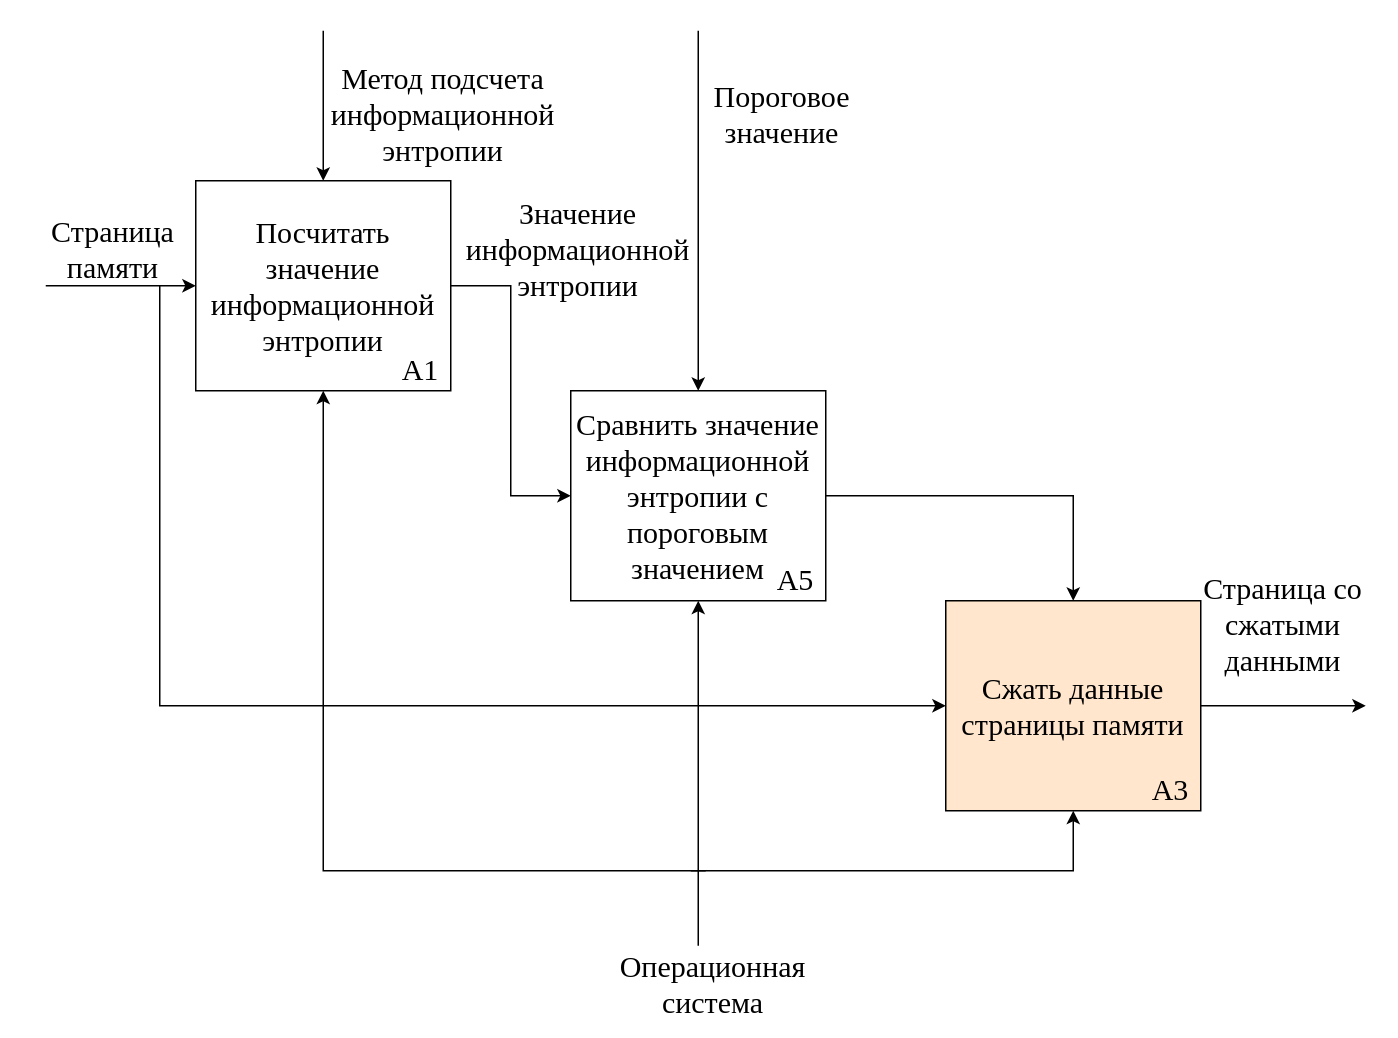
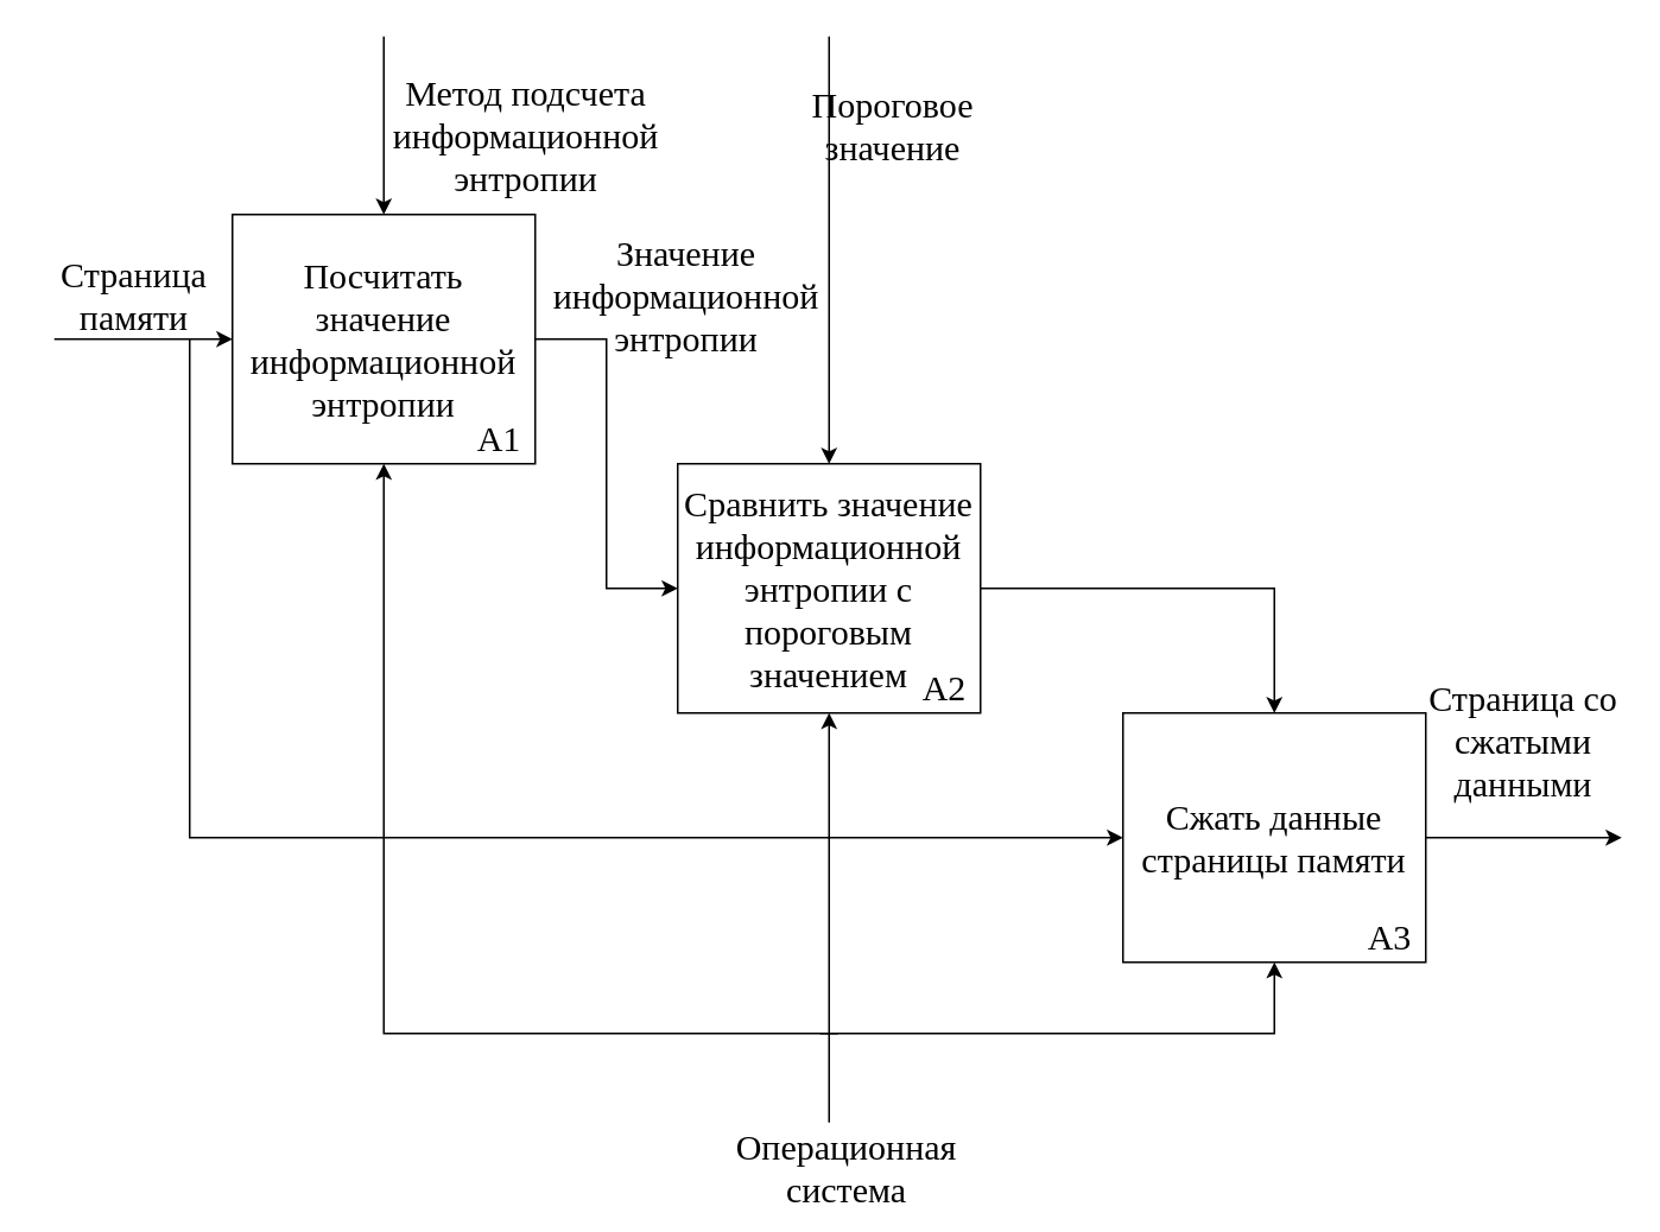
  <mxCell id="0" />
  <mxCell id="1" parent="0" />
  <mxCell id="2" value="Страница памяти" style="text;html=1;strokeColor=none;fillColor=none;align=center;verticalAlign=middle;whiteSpace=wrap;rounded=0;fontFamily=Times New Roman;fontSize=20;" parent="1" vertex="1"><mxGeometry x="20" y="150" width="110" height="30" as="geometry" /></mxCell>
  <mxCell id="3" value="Страница со сжатыми данными" style="text;html=1;strokeColor=none;fillColor=none;align=center;verticalAlign=middle;whiteSpace=wrap;rounded=0;fontFamily=Times New Roman;fontSize=20;" parent="1" vertex="1"><mxGeometry x="800" y="400" width="110" height="30" as="geometry" /></mxCell>
  <mxCell id="4" value="Операционная система" style="text;html=1;strokeColor=none;fillColor=none;align=center;verticalAlign=middle;whiteSpace=wrap;rounded=0;fontFamily=Times New Roman;fontSize=20;" parent="1" vertex="1"><mxGeometry x="420" y="640" width="110" height="30" as="geometry" /></mxCell>
- <mxCell id="5" value="Пороговое значение" style="text;html=1;strokeColor=none;fillColor=none;align=center;verticalAlign=middle;whiteSpace=wrap;rounded=0;fontFamily=Times New Roman;fontSize=20;" parent="1" vertex="1"><mxGeometry x="476" y="60" width="90" height="30" as="geometry" /></mxCell>
+ <mxCell id="5" value="Пороговое значение" style="text;html=1;strokeColor=none;fillColor=none;align=center;verticalAlign=middle;whiteSpace=wrap;rounded=0;fontFamily=Times New Roman;fontSize=20;" parent="1" vertex="1"><mxGeometry x="456" y="55" width="90" height="30" as="geometry" /></mxCell>
  <mxCell id="6" value="Метод подсчета информационной энтропии" style="text;html=1;strokeColor=none;fillColor=none;align=center;verticalAlign=middle;whiteSpace=wrap;rounded=0;fontFamily=Times New Roman;fontSize=20;" parent="1" vertex="1"><mxGeometry x="250" y="60" width="90" height="30" as="geometry" /></mxCell>
  <mxCell id="7" style="edgeStyle=orthogonalEdgeStyle;rounded=0;orthogonalLoop=1;jettySize=auto;html=1;exitX=1;exitY=0.5;exitDx=0;exitDy=0;" parent="1" source="10" edge="1"><mxGeometry relative="1" as="geometry"><mxPoint x="910" y="470" as="targetPoint" /><mxPoint x="845" y="397.5" as="sourcePoint" /></mxGeometry></mxCell>
  <mxCell id="8" value="Значение информационной энтропии" style="text;html=1;strokeColor=none;fillColor=none;align=center;verticalAlign=middle;whiteSpace=wrap;rounded=0;fontFamily=Times New Roman;fontSize=20;" parent="1" vertex="1"><mxGeometry x="330" y="150" width="110" height="30" as="geometry" /></mxCell>
  <mxCell id="9" style="edgeStyle=orthogonalEdgeStyle;rounded=0;orthogonalLoop=1;jettySize=auto;html=1;exitX=0.5;exitY=1;exitDx=0;exitDy=0;startArrow=classic;startFill=1;endArrow=none;endFill=0;" parent="1" source="10" edge="1"><mxGeometry relative="1" as="geometry"><mxPoint x="460" y="580" as="targetPoint" /><Array as="points"><mxPoint x="715" y="580" /></Array></mxGeometry></mxCell>
- <mxCell id="10" value="Сжать данные страницы памяти" style="rounded=0;whiteSpace=wrap;html=1;fontFamily=Times New Roman;fontSize=20;fillColor=#ffe6cc;" parent="1" vertex="1"><mxGeometry x="630" y="400" width="170" height="140" as="geometry" /></mxCell>
+ <mxCell id="10" value="Сжать данные страницы памяти" style="rounded=0;whiteSpace=wrap;html=1;fontFamily=Times New Roman;fontSize=20;" parent="1" vertex="1"><mxGeometry x="630" y="400" width="170" height="140" as="geometry" /></mxCell>
  <mxCell id="11" style="edgeStyle=orthogonalEdgeStyle;rounded=0;orthogonalLoop=1;jettySize=auto;html=1;exitX=0;exitY=0.5;exitDx=0;exitDy=0;startArrow=classic;startFill=1;endArrow=none;endFill=0;" parent="1" source="15" edge="1"><mxGeometry relative="1" as="geometry"><mxPoint x="30" y="190" as="targetPoint" /></mxGeometry></mxCell>
  <mxCell id="12" style="edgeStyle=orthogonalEdgeStyle;rounded=0;orthogonalLoop=1;jettySize=auto;html=1;exitX=0.5;exitY=0;exitDx=0;exitDy=0;startArrow=classic;startFill=1;endArrow=none;endFill=0;" parent="1" source="15" edge="1"><mxGeometry relative="1" as="geometry"><mxPoint x="215" y="20" as="targetPoint" /></mxGeometry></mxCell>
  <mxCell id="13" style="edgeStyle=orthogonalEdgeStyle;rounded=0;orthogonalLoop=1;jettySize=auto;html=1;exitX=1;exitY=0.5;exitDx=0;exitDy=0;entryX=0;entryY=0.5;entryDx=0;entryDy=0;" parent="1" source="15" target="19" edge="1"><mxGeometry relative="1" as="geometry" /></mxCell>
  <mxCell id="14" style="edgeStyle=orthogonalEdgeStyle;rounded=0;orthogonalLoop=1;jettySize=auto;html=1;exitX=0.5;exitY=1;exitDx=0;exitDy=0;startArrow=classic;startFill=1;endArrow=none;endFill=0;" parent="1" source="15" edge="1"><mxGeometry relative="1" as="geometry"><mxPoint x="470" y="580" as="targetPoint" /><Array as="points"><mxPoint x="215" y="580" /><mxPoint x="461" y="580" /></Array></mxGeometry></mxCell>
  <mxCell id="15" value="Посчитать значение информационной энтропии" style="rounded=0;whiteSpace=wrap;html=1;fontFamily=Times New Roman;fontSize=20;" parent="1" vertex="1"><mxGeometry x="130" y="120" width="170" height="140" as="geometry" /></mxCell>
  <mxCell id="16" style="edgeStyle=orthogonalEdgeStyle;rounded=0;orthogonalLoop=1;jettySize=auto;html=1;exitX=0.5;exitY=0;exitDx=0;exitDy=0;startArrow=classic;startFill=1;endArrow=none;endFill=0;" parent="1" source="19" edge="1"><mxGeometry relative="1" as="geometry"><mxPoint x="465" y="20" as="targetPoint" /></mxGeometry></mxCell>
  <mxCell id="17" style="edgeStyle=orthogonalEdgeStyle;rounded=0;orthogonalLoop=1;jettySize=auto;html=1;exitX=0.5;exitY=1;exitDx=0;exitDy=0;entryX=0.409;entryY=-0.333;entryDx=0;entryDy=0;entryPerimeter=0;startArrow=classic;startFill=1;endArrow=none;endFill=0;" parent="1" source="19" target="4" edge="1"><mxGeometry relative="1" as="geometry" /></mxCell>
  <mxCell id="18" style="edgeStyle=orthogonalEdgeStyle;rounded=0;orthogonalLoop=1;jettySize=auto;html=1;exitX=1;exitY=0.5;exitDx=0;exitDy=0;entryX=0.5;entryY=0;entryDx=0;entryDy=0;" edge="1" parent="1" source="19" target="10"><mxGeometry relative="1" as="geometry" /></mxCell>
  <mxCell id="19" value="Сравнить значение информационной энтропии с пороговым значением" style="rounded=0;whiteSpace=wrap;html=1;fontFamily=Times New Roman;fontSize=20;" parent="1" vertex="1"><mxGeometry x="380" y="260" width="170" height="140" as="geometry" /></mxCell>
  <mxCell id="20" value="A1" style="text;html=1;strokeColor=none;fillColor=none;align=center;verticalAlign=middle;whiteSpace=wrap;rounded=0;fontFamily=Times New Roman;fontSize=20;" parent="1" vertex="1"><mxGeometry x="250" y="230" width="60" height="30" as="geometry" /></mxCell>
- <mxCell id="21" value="A5" style="text;html=1;strokeColor=none;fillColor=none;align=center;verticalAlign=middle;whiteSpace=wrap;rounded=0;fontFamily=Times New Roman;fontSize=20;" parent="1" vertex="1"><mxGeometry x="500" y="370" width="60" height="30" as="geometry" /></mxCell>
+ <mxCell id="21" value="A2" style="text;html=1;strokeColor=none;fillColor=none;align=center;verticalAlign=middle;whiteSpace=wrap;rounded=0;fontFamily=Times New Roman;fontSize=20;" parent="1" vertex="1"><mxGeometry x="500" y="370" width="60" height="30" as="geometry" /></mxCell>
  <mxCell id="22" value="A3" style="text;html=1;strokeColor=none;fillColor=none;align=center;verticalAlign=middle;whiteSpace=wrap;rounded=0;fontFamily=Times New Roman;fontSize=20;" parent="1" vertex="1"><mxGeometry x="750" y="510" width="60" height="30" as="geometry" /></mxCell>
  <mxCell id="23" value="" style="endArrow=classic;html=1;rounded=0;entryX=0;entryY=0.5;entryDx=0;entryDy=0;" edge="1" parent="1" target="10"><mxGeometry width="50" height="50" relative="1" as="geometry"><mxPoint x="106" y="190" as="sourcePoint" /><mxPoint x="476" y="340" as="targetPoint" /><Array as="points"><mxPoint x="106" y="470" /></Array></mxGeometry></mxCell>
